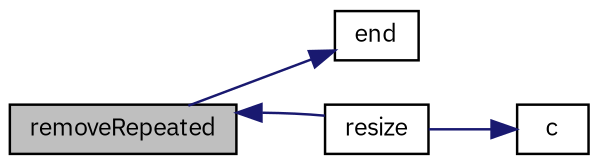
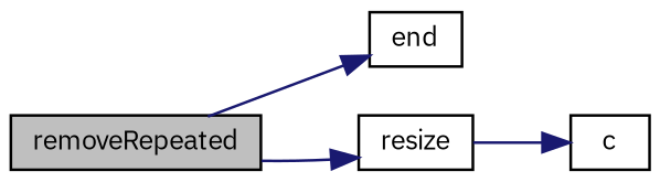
  digraph {
    fontname="IBM Plex Sans"
    rankdir=LR
    node [color=black fontname="IBM Plex Sans" fontsize=10 shape=record]
    edge [color=midnightblue fontname="IBM Plex Sans" fontsize=10 labelfontname=FreeSans labelfontsize=10 style=solid]
    n1 [fillcolor=grey75 fontcolor=black height=0.2 label=removeRepeated style=filled width=0.4]
    n2 [height=0.2 label=end width=0.4]
    n3 [height=0.2 label=resize width=0.4]
    n4 [height=0.2 label=c width=0.4]
    n1 -> n2
-   n3 -> n1
+   n1 -> n3
    n3 -> n4
  }
